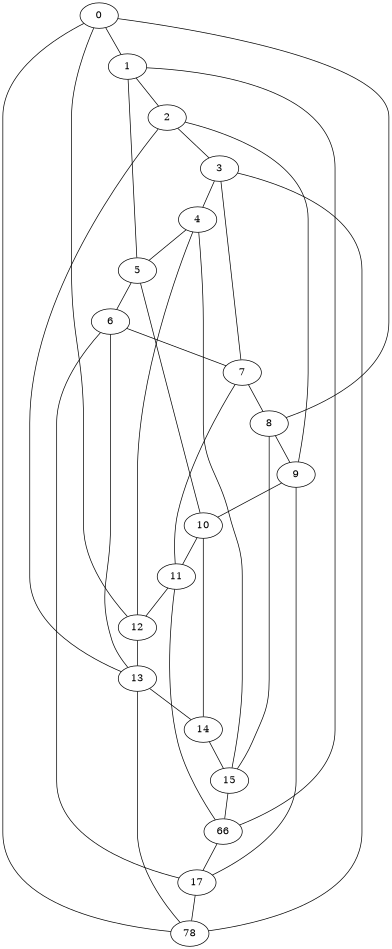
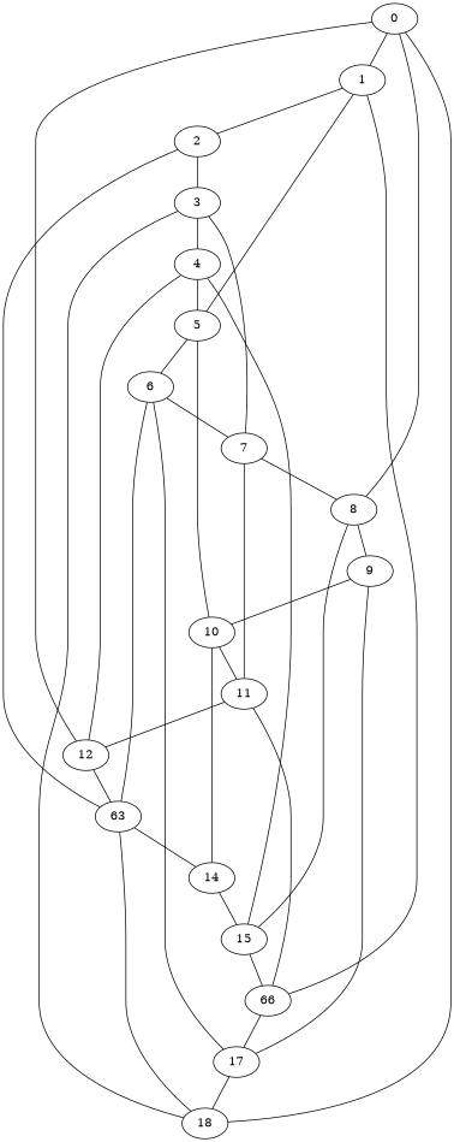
  graph {
    0
    1
    8
    12
-   18 [label=78]
+   18
    2
    5
    n8 [label=66]
    9
    15
-   13
+   13 [label=63]
    3
    6
    10
    17
    4
    7
    14
    11
    0 -- 1
    0 -- 8
    0 -- 12
    0 -- 18
    1 -- 2
    1 -- 5
    1 -- n8
    8 -- 9
    8 -- 15
    12 -- 13
-   2 -- 9
    2 -- 13
    2 -- 3
    5 -- 6
    5 -- 10
    n8 -- 17
    9 -- 10
    9 -- 17
    15 -- n8
    13 -- 18
    13 -- 14
    3 -- 18
    3 -- 4
    3 -- 7
    6 -- 13
    6 -- 17
    6 -- 7
    10 -- 14
    10 -- 11
    17 -- 18
    4 -- 12
    4 -- 5
    4 -- 15
    7 -- 8
    7 -- 11
    14 -- 15
    11 -- 12
    11 -- n8
  }
